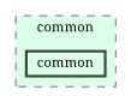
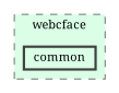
  digraph {
    compound=true
    fontname="Noto Serif"
    n1 [color=grey25 fillcolor="#daffe6" fontname="Noto Serif" fontsize=10 height=0.2 label=common shape=box style="filled,bold" width=0.4]
    subgraph cluster_1 {
      bgcolor="#daffe6"
      fontsize=10
-     label=common
+     label=webcface
      pencolor=grey50
      style="filled,dashed"
      n1
    }
  }
